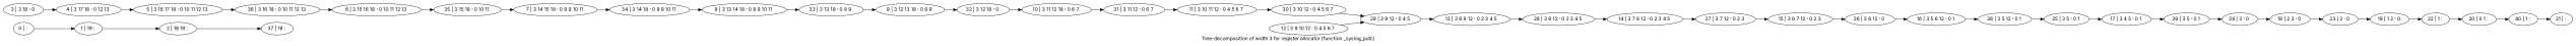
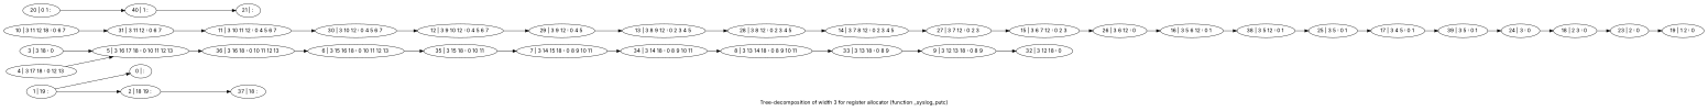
  digraph {
    fontname=Inter
    label="Tree-decomposition of width 3 for register allocator (function _syslog_putc)"
    rankdir=LR
    node [fontname=Inter]
    edge [fontname=Inter]
    n1 [label="0 | : "]
    n2 [label="1 | 19 : "]
    n3 [label="2 | 18 19 : "]
    n4 [label="37 | 18 : "]
    n5 [label="3 | 3 18 : 0 "]
    n6 [label="4 | 3 17 18 : 0 12 13 "]
    n7 [label="5 | 3 16 17 18 : 0 10 11 12 13 "]
    n8 [label="36 | 3 16 18 : 0 10 11 12 13 "]
    n9 [label="6 | 3 15 16 18 : 0 10 11 12 13 "]
    n10 [label="35 | 3 15 18 : 0 10 11 "]
    n11 [label="7 | 3 14 15 18 : 0 8 9 10 11 "]
    n12 [label="34 | 3 14 18 : 0 8 9 10 11 "]
    n13 [label="8 | 3 13 14 18 : 0 8 9 10 11 "]
    n14 [label="33 | 3 13 18 : 0 8 9 "]
    n15 [label="9 | 3 12 13 18 : 0 8 9 "]
    n16 [label="32 | 3 12 18 : 0 "]
    n17 [label="10 | 3 11 12 18 : 0 6 7 "]
    n18 [label="31 | 3 11 12 : 0 6 7 "]
    n19 [label="11 | 3 10 11 12 : 0 4 5 6 7 "]
    n20 [label="30 | 3 10 12 : 0 4 5 6 7 "]
    n21 [label="12 | 3 9 10 12 : 0 4 5 6 7 "]
    n22 [label="29 | 3 9 12 : 0 4 5 "]
    n23 [label="13 | 3 8 9 12 : 0 2 3 4 5 "]
    n24 [label="28 | 3 8 12 : 0 2 3 4 5 "]
    n25 [label="14 | 3 7 8 12 : 0 2 3 4 5 "]
    n26 [label="27 | 3 7 12 : 0 2 3 "]
    n27 [label="15 | 3 6 7 12 : 0 2 3 "]
    n28 [label="26 | 3 6 12 : 0 "]
    n29 [label="16 | 3 5 6 12 : 0 1 "]
    n30 [label="38 | 3 5 12 : 0 1 "]
    n31 [label="25 | 3 5 : 0 1 "]
    n32 [label="17 | 3 4 5 : 0 1 "]
    n33 [label="39 | 3 5 : 0 1 "]
    n34 [label="24 | 3 : 0 "]
    n35 [label="18 | 2 3 : 0 "]
    n36 [label="23 | 2 : 0 "]
    n37 [label="19 | 1 2 : 0 "]
-   n38 [label="22 | 1 : "]
    n39 [label="20 | 0 1 : "]
    n40 [label="40 | 1 : "]
    n41 [label="21 | : "]
-   n1 -> n2
+   n2 -> n1
    n2 -> n3
    n3 -> n4
-   n5 -> n6
+   n5 -> n7
    n6 -> n7
    n7 -> n8
    n8 -> n9
    n9 -> n10
    n10 -> n11
    n11 -> n12
    n12 -> n13
    n13 -> n14
    n14 -> n15
    n15 -> n16
-   n16 -> n17
    n17 -> n18
    n18 -> n19
    n19 -> n20
-   n20 -> n22
+   n20 -> n21
    n21 -> n22
    n22 -> n23
    n23 -> n24
    n24 -> n25
    n25 -> n26
    n26 -> n27
    n27 -> n28
    n28 -> n29
    n29 -> n30
    n30 -> n31
    n31 -> n32
    n32 -> n33
    n33 -> n34
    n34 -> n35
    n35 -> n36
    n36 -> n37
-   n37 -> n38
-   n38 -> n39
    n39 -> n40
    n40 -> n41
  }
